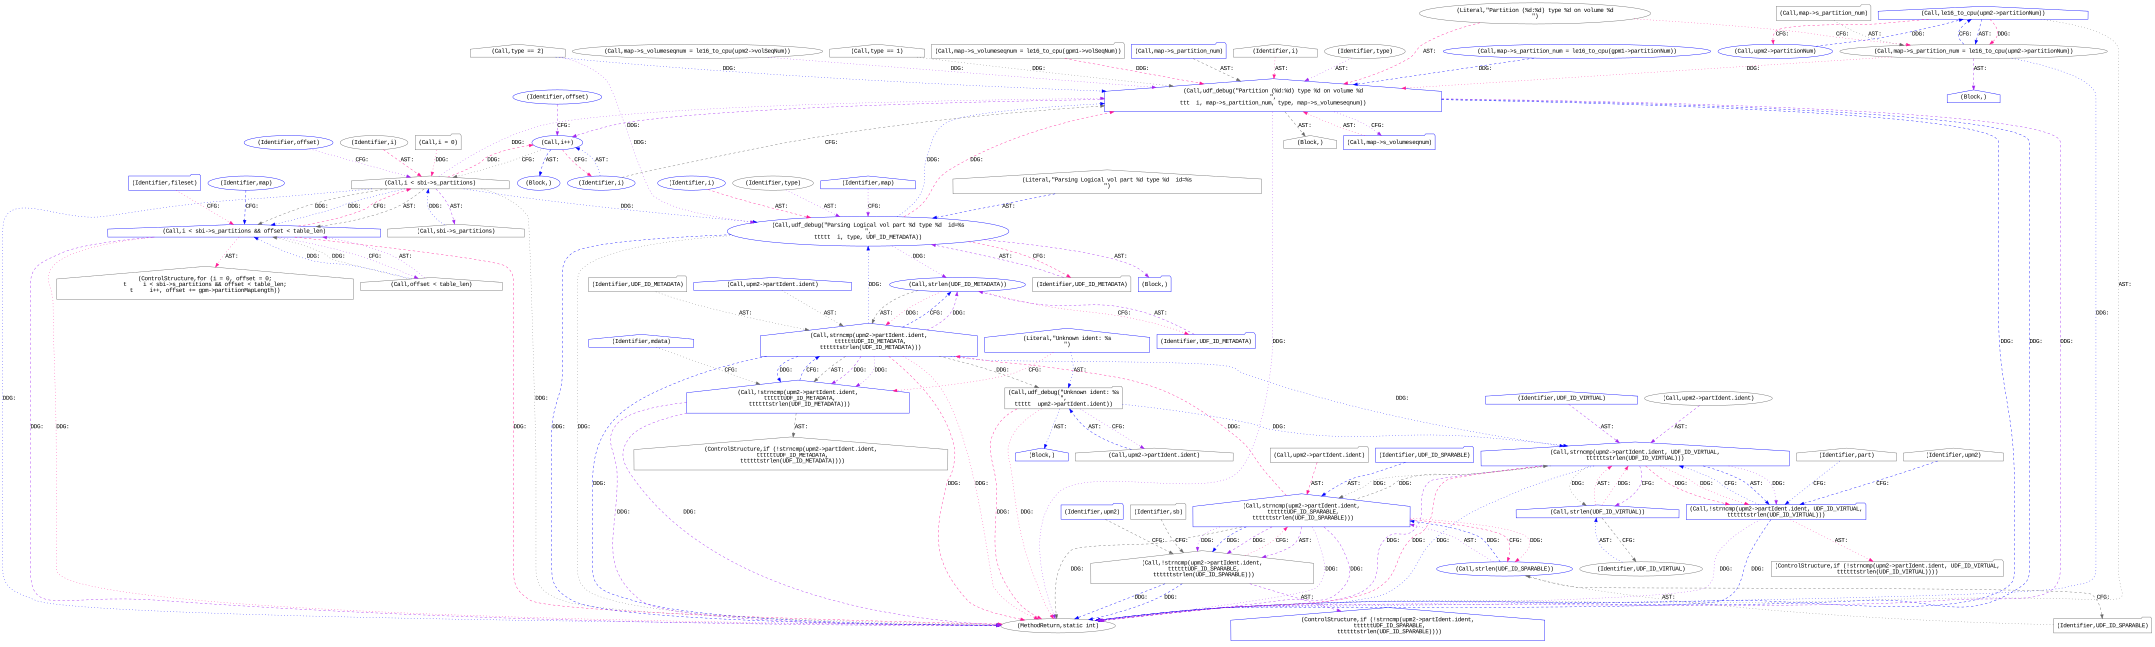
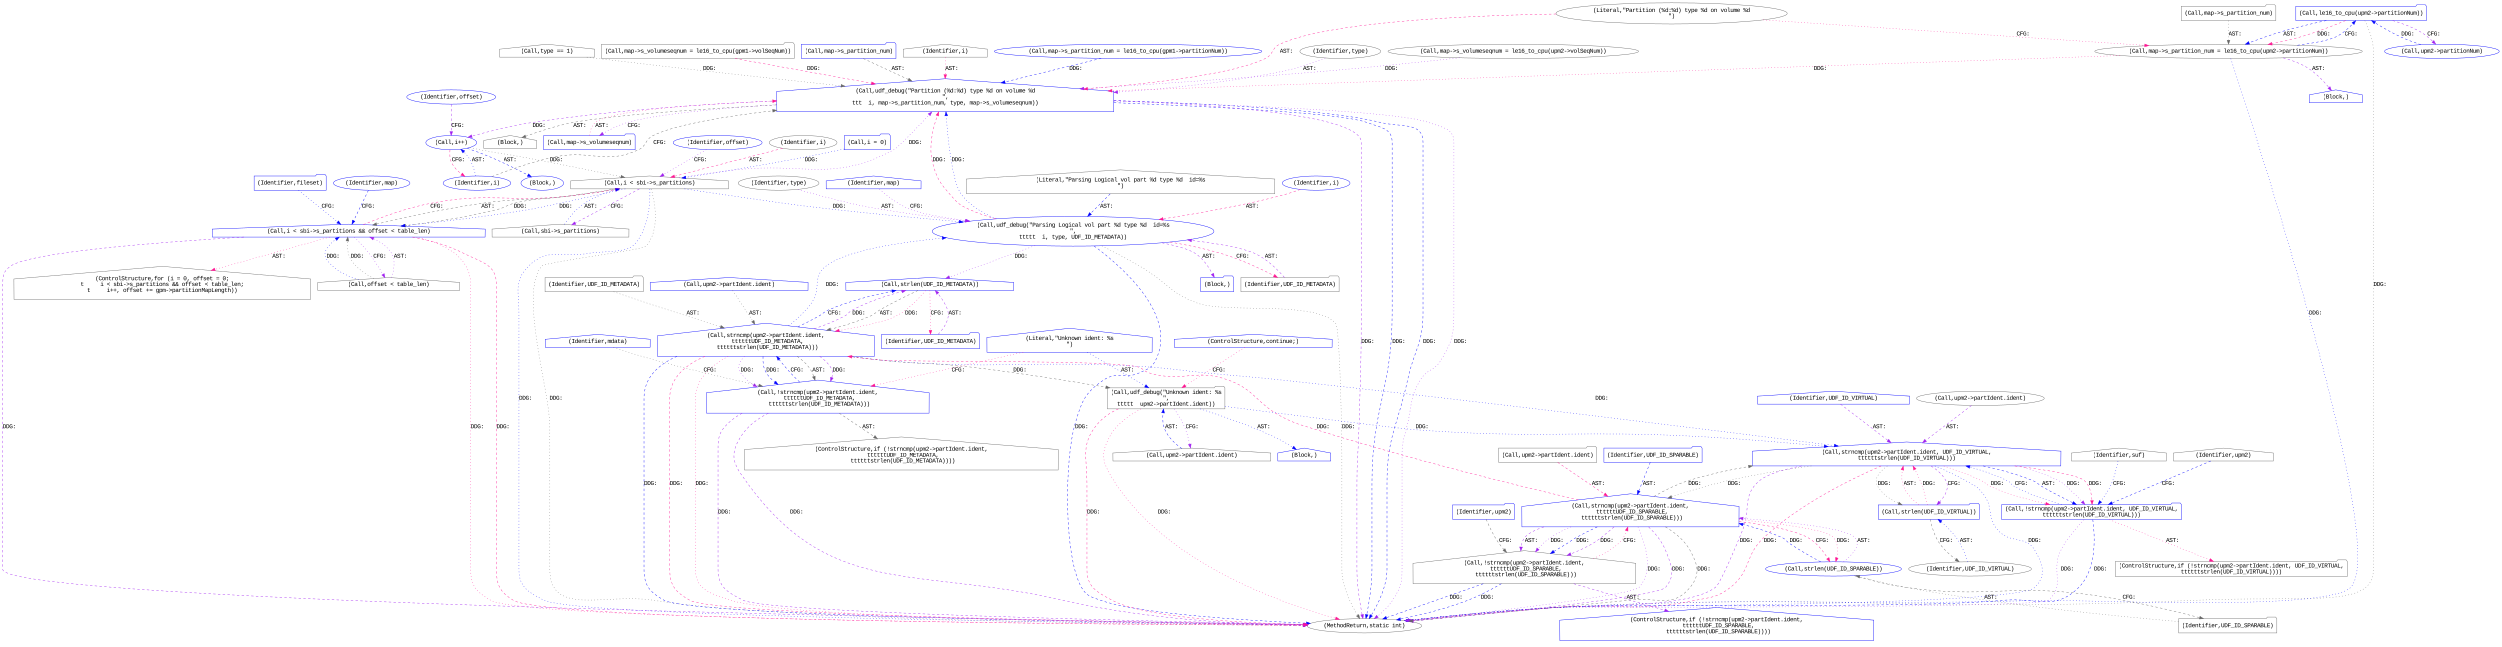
  digraph {
    fontname="Liberation Mono"
    node [color=blue fontname="Liberation Mono" shape=house]
    edge [color=blue fontname="Liberation Mono" style=dashed]
-   n1 [label="(Call,le16_to_cpu(upm2->partitionNum))"]
+   n1 [label="(Call,le16_to_cpu(upm2->partitionNum))" shape=folder]
    n2 [color=gray40 label="(Call,map->s_partition_num = le16_to_cpu(upm2->partitionNum))" shape=ellipse]
    n3 [color=gray40 label="(MethodReturn,static int)" shape=ellipse]
    n4 [label="(Call,upm2->partitionNum)" shape=ellipse]
    n5 [label="(Call,udf_debug(\"Partition (%d:%d) type %d on volume %d\n\",\n\t\t\t  i, map->s_partition_num, type, map->s_volumeseqnum))"]
    n6 [label="(Block,)"]
    n7 [label="(Call,i++)" shape=ellipse]
    n8 [color=gray40 label="(Block,)"]
    n9 [label="(Call,map->s_volumeseqnum)" shape=folder]
    n10 [color=gray40 label="(Call,i < sbi->s_partitions)"]
    n11 [label="(Identifier,i)" shape=ellipse]
    n12 [label="(Block,)" shape=ellipse]
    n13 [label="(Call,i < sbi->s_partitions && offset < table_len)"]
    n14 [label="(Call,udf_debug(\"Parsing Logical vol part %d type %d  id=%s\n\",\n\t\t\t\t\t  i, type, UDF_ID_METADATA))" shape=ellipse]
    n15 [color=gray40 label="(Call,sbi->s_partitions)"]
    n16 [color=gray40 label="(Call,offset < table_len)"]
    n17 [color=gray40 label="(ControlStructure,for (i = 0, offset = 0;\n\t     i < sbi->s_partitions && offset < table_len;\n\t     i++, offset += gpm->partitionMapLength))"]
-   n18 [label="(Call,strlen(UDF_ID_METADATA))" shape=ellipse]
+   n18 [label="(Call,strlen(UDF_ID_METADATA))"]
    n19 [label="(Block,)" shape=folder]
    n20 [color=gray40 label="(Identifier,UDF_ID_METADATA)" shape=folder]
    n21 [label="(Call,strncmp(upm2->partIdent.ident,\n \t\t\t\t\t\tUDF_ID_METADATA,\n \t\t\t\t\t\tstrlen(UDF_ID_METADATA)))"]
    n22 [label="(Identifier,UDF_ID_METADATA)" shape=folder]
    n23 [label="(Call,strncmp(upm2->partIdent.ident, UDF_ID_VIRTUAL,\n\t\t\t\t\t\tstrlen(UDF_ID_VIRTUAL)))"]
    n24 [label="(Call,!strncmp(upm2->partIdent.ident,\n \t\t\t\t\t\tUDF_ID_METADATA,\n \t\t\t\t\t\tstrlen(UDF_ID_METADATA)))"]
    n25 [color=gray40 label="(Call,udf_debug(\"Unknown ident: %s\n\",\n\t\t\t\t\t  upm2->partIdent.ident))" shape=folder]
    n26 [label="(Call,!strncmp(upm2->partIdent.ident, UDF_ID_VIRTUAL,\n\t\t\t\t\t\tstrlen(UDF_ID_VIRTUAL)))" shape=folder]
-   n27 [label="(Call,strlen(UDF_ID_VIRTUAL))"]
+   n27 [label="(Call,strlen(UDF_ID_VIRTUAL))" shape=folder]
    n28 [label="(Call,strncmp(upm2->partIdent.ident,\n \t\t\t\t\t\tUDF_ID_SPARABLE,\n \t\t\t\t\t\tstrlen(UDF_ID_SPARABLE)))"]
    n29 [color=gray40 label="(ControlStructure,if (!strncmp(upm2->partIdent.ident,\n \t\t\t\t\t\tUDF_ID_METADATA,\n \t\t\t\t\t\tstrlen(UDF_ID_METADATA))))"]
    n30 [color=gray40 label="(Call,upm2->partIdent.ident)"]
    n31 [label="(Block,)"]
    n32 [color=gray40 label="(ControlStructure,if (!strncmp(upm2->partIdent.ident, UDF_ID_VIRTUAL,\n\t\t\t\t\t\tstrlen(UDF_ID_VIRTUAL))))" shape=folder]
    n33 [color=gray40 label="(Identifier,UDF_ID_VIRTUAL)" shape=ellipse]
    n34 [color=gray40 label="(Call,!strncmp(upm2->partIdent.ident,\n \t\t\t\t\t\tUDF_ID_SPARABLE,\n \t\t\t\t\t\tstrlen(UDF_ID_SPARABLE)))"]
    n35 [label="(Call,strlen(UDF_ID_SPARABLE))" shape=ellipse]
    n36 [label="(ControlStructure,if (!strncmp(upm2->partIdent.ident,\n \t\t\t\t\t\tUDF_ID_SPARABLE,\n \t\t\t\t\t\tstrlen(UDF_ID_SPARABLE))))"]
    n37 [color=gray40 label="(Identifier,UDF_ID_SPARABLE)" shape=folder]
    n38 [label="(Identifier,offset)" shape=ellipse]
    n39 [label="(Call,map->s_partition_num = le16_to_cpu(gpm1->partitionNum))" shape=ellipse]
    n40 [color=gray40 label="(Identifier,UDF_ID_METADATA)" shape=folder]
-   n41 [color=gray40 label="(Call,type == 2)"]
    n42 [color=gray40 label="(Identifier,i)" shape=ellipse]
    n43 [color=gray40 label="(Call,map->s_partition_num)" shape=folder]
    n44 [color=gray40 label="(Literal,\"Parsing Logical vol part %d type %d  id=%s\n\")"]
    n45 [label="(Identifier,UDF_ID_VIRTUAL)"]
    n46 [label="(Identifier,i)" shape=ellipse]
    n47 [label="(Call,upm2->partIdent.ident)"]
    n48 [label="(Identifier,UDF_ID_SPARABLE)" shape=folder]
    n49 [color=gray40 label="(Call,map->s_volumeseqnum = le16_to_cpu(upm2->volSeqNum))" shape=ellipse]
    n50 [color=gray40 label="(Call,type == 1)"]
    n51 [label="(Identifier,upm2)" shape=folder]
-   n52 [color=gray40 label="(Identifier,sb)" shape=folder]
    n53 [color=gray40 label="(Call,map->s_volumeseqnum = le16_to_cpu(gpm1->volSeqNum))" shape=folder]
    n54 [label="(Call,map->s_partition_num)" shape=folder]
+   n55 [label="(ControlStructure,continue;)"]
    n56 [label="(Identifier,fileset)" shape=folder]
-   n57 [color=gray40 label="(Identifier,part)"]
+   n57 [color=gray40 label="(Identifier,suf)"]
    n58 [color=gray40 label="(Identifier,i)"]
    n59 [color=gray40 label="(Literal,\"Partition (%d:%d) type %d on volume %d\n\")" shape=ellipse]
    n60 [color=gray40 label="(Call,upm2->partIdent.ident)" shape=ellipse]
    n61 [color=gray40 label="(Identifier,type)" shape=ellipse]
    n62 [label="(Identifier,offset)" shape=ellipse]
    n63 [color=gray40 label="(Call,upm2->partIdent.ident)" shape=folder]
    n64 [color=gray40 label="(Identifier,type)" shape=ellipse]
    n65 [color=gray40 label="(Identifier,upm2)"]
    n66 [label="(Identifier,mdata)"]
    n67 [label="(Identifier,map)"]
    n68 [label="(Literal,\"Unknown ident: %s\n\")"]
    n69 [label="(Identifier,map)" shape=ellipse]
-   n70 [color=gray40 label="(Call,i = 0)" shape=folder]
+   n70 [label="(Call,i = 0)" shape=folder]
    n1 -> n2 [label="AST: "]
    n1 -> n2 [color=deeppink label="DDG: "]
-   n1 -> n3 [color=gray40 label="AST: " style=dotted]
-   n1 -> n4 [color=deeppink label="CFG: "]
+   n1 -> n3 [color=gray40 label="DDG: " style=dotted]
+   n1 -> n4 [color=purple label="CFG: "]
    n2 -> n1 [label="CFG: "]
    n2 -> n3 [label="DDG: " style=dotted]
    n2 -> n5 [color=deeppink label="DDG: " style=dotted]
    n2 -> n6 [color=purple label="AST: "]
    n4 -> n1 [label="DDG: "]
    n5 -> n3 [color=purple label="DDG: " style=dotted]
    n5 -> n3 [label="DDG: "]
    n5 -> n3 [label="DDG: "]
    n5 -> n3 [color=purple label="DDG: "]
    n5 -> n7 [color=purple label="DDG: "]
    n5 -> n8 [color=gray40 label="AST: "]
    n5 -> n9 [color=purple label="CFG: " style=dotted]
-   n7 -> n10 [color=gray40 label="CFG: " style=dotted]
+   n7 -> n10 [color=gray40 label="DDG: " style=dotted]
    n7 -> n11 [color=deeppink label="CFG: "]
    n7 -> n12 [label="AST: "]
    n9 -> n5 [color=deeppink label="AST: " style=dotted]
    n10 -> n3 [label="DDG: " style=dotted]
    n10 -> n3 [color=gray40 label="DDG: " style=dotted]
    n10 -> n5 [color=purple label="DDG: " style=dotted]
-   n10 -> n7 [color=deeppink label="DDG: "]
    n10 -> n13 [color=gray40 label="AST: "]
    n10 -> n13 [color=gray40 label="DDG: "]
    n10 -> n13 [label="DDG: " style=dotted]
    n10 -> n14 [label="DDG: " style=dotted]
-   n10 -> n15 [color=purple label="AST: "]
+   n10 -> n15 [color=purple label="CFG: "]
    n11 -> n5 [color=gray40 label="CFG: "]
    n11 -> n7 [label="AST: " style=dotted]
    n13 -> n3 [color=deeppink label="DDG: " style=dotted]
    n13 -> n3 [color=deeppink label="DDG: "]
    n13 -> n3 [color=purple label="DDG: "]
    n13 -> n10 [color=deeppink label="CFG: "]
    n13 -> n16 [color=purple label="CFG: " style=dotted]
    n13 -> n17 [color=deeppink label="AST: " style=dotted]
    n14 -> n3 [label="DDG: "]
    n14 -> n3 [color=gray40 label="DDG: " style=dotted]
    n14 -> n5 [label="DDG: " style=dotted]
    n14 -> n5 [color=deeppink label="DDG: "]
    n14 -> n18 [color=purple label="DDG: " style=dotted]
    n14 -> n19 [color=purple label="AST: "]
    n14 -> n20 [color=deeppink label="CFG: "]
-   n15 -> n10 [label="DDG: " style=dotted]
+   n15 -> n10 [label="AST: " style=dotted]
    n16 -> n13 [color=purple label="AST: " style=dotted]
    n16 -> n13 [label="DDG: " style=dotted]
    n16 -> n13 [color=gray40 label="DDG: " style=dotted]
    n18 -> n21 [color=gray40 label="AST: "]
    n18 -> n21 [color=deeppink label="DDG: " style=dotted]
    n18 -> n22 [color=deeppink label="CFG: " style=dotted]
    n20 -> n14 [color=purple label="AST: "]
    n21 -> n3 [label="DDG: "]
    n21 -> n3 [color=deeppink label="DDG: "]
    n21 -> n3 [color=deeppink label="DDG: " style=dotted]
    n21 -> n14 [label="DDG: " style=dotted]
    n21 -> n18 [label="CFG: "]
    n21 -> n18 [color=purple label="DDG: "]
    n21 -> n23 [label="DDG: " style=dotted]
    n21 -> n24 [color=gray40 label="AST: "]
    n21 -> n24 [color=purple label="DDG: "]
    n21 -> n24 [color=purple label="DDG: " style=dotted]
    n21 -> n24 [label="DDG: "]
    n21 -> n25 [color=gray40 label="DDG: "]
    n22 -> n18 [color=purple label="AST: "]
    n23 -> n3 [color=purple label="DDG: "]
    n23 -> n3 [color=deeppink label="DDG: "]
    n23 -> n3 [label="DDG: " style=dotted]
    n23 -> n26 [label="AST: "]
    n23 -> n26 [color=purple label="DDG: " style=dotted]
    n23 -> n26 [color=deeppink label="DDG: "]
    n23 -> n26 [color=deeppink label="DDG: " style=dotted]
    n23 -> n27 [color=purple label="CFG: "]
    n23 -> n27 [color=gray40 label="DDG: " style=dotted]
    n23 -> n28 [color=gray40 label="DDG: " style=dotted]
    n24 -> n3 [color=purple label="DDG: "]
    n24 -> n3 [color=purple label="DDG: "]
    n24 -> n21 [label="CFG: "]
    n24 -> n29 [color=gray40 label="AST: "]
    n25 -> n3 [color=deeppink label="DDG: "]
    n25 -> n3 [color=deeppink label="DDG: " style=dotted]
    n25 -> n23 [label="DDG: " style=dotted]
    n25 -> n30 [color=purple label="CFG: " style=dotted]
    n25 -> n31 [label="AST: " style=dotted]
    n26 -> n3 [label="DDG: "]
    n26 -> n3 [color=purple label="DDG: " style=dotted]
    n26 -> n23 [label="CFG: " style=dotted]
    n26 -> n32 [color=deeppink label="AST: " style=dotted]
    n27 -> n23 [color=deeppink label="AST: " style=dotted]
    n27 -> n23 [color=deeppink label="DDG: " style=dotted]
    n27 -> n33 [color=gray40 label="CFG: "]
    n28 -> n3 [color=purple label="DDG: " style=dotted]
    n28 -> n3 [color=purple label="DDG: "]
    n28 -> n3 [color=gray40 label="DDG: "]
    n28 -> n21 [color=deeppink label="DDG: "]
    n28 -> n23 [color=gray40 label="DDG: "]
    n28 -> n34 [color=purple label="AST: "]
    n28 -> n34 [color=purple label="DDG: " style=dotted]
    n28 -> n34 [label="DDG: "]
    n28 -> n34 [color=purple label="DDG: "]
    n28 -> n35 [color=deeppink label="CFG: "]
    n28 -> n35 [color=deeppink label="DDG: " style=dotted]
    n30 -> n25 [label="AST: "]
    n33 -> n27 [label="AST: " style=dotted]
    n34 -> n3 [label="DDG: "]
    n34 -> n3 [label="DDG: "]
    n34 -> n28 [color=deeppink label="CFG: " style=dotted]
    n34 -> n36 [color=purple label="AST: "]
    n35 -> n28 [color=purple label="AST: " style=dotted]
    n35 -> n28 [label="DDG: "]
    n35 -> n37 [color=gray40 label="CFG: "]
    n37 -> n35 [color=gray40 label="AST: " style=dotted]
    n38 -> n10 [color=purple label="CFG: " style=dotted]
    n39 -> n5 [label="DDG: "]
    n40 -> n21 [color=gray40 label="AST: " style=dotted]
-   n41 -> n5 [label="DDG: " style=dotted]
-   n41 -> n14 [color=purple label="DDG: " style=dotted]
    n42 -> n10 [color=deeppink label="AST: "]
    n43 -> n2 [color=gray40 label="AST: " style=dotted]
    n44 -> n14 [label="AST: "]
    n45 -> n23 [color=purple label="AST: "]
    n46 -> n14 [color=deeppink label="AST: "]
    n47 -> n21 [color=gray40 label="AST: " style=dotted]
    n48 -> n28 [label="AST: "]
    n49 -> n5 [color=purple label="DDG: " style=dotted]
    n50 -> n5 [color=gray40 label="DDG: " style=dotted]
    n51 -> n34 [color=gray40 label="CFG: "]
-   n52 -> n34 [color=gray40 label="CFG: "]
    n53 -> n5 [color=deeppink label="DDG: "]
    n54 -> n5 [color=gray40 label="AST: "]
-   n56 -> n13 [color=deeppink label="CFG: " style=dotted]
+   n55 -> n25 [color=deeppink label="CFG: " style=dotted]
+   n56 -> n13 [label="CFG: " style=dotted]
    n57 -> n26 [label="CFG: " style=dotted]
    n58 -> n5 [color=deeppink label="AST: " style=dotted]
    n59 -> n2 [color=deeppink label="CFG: " style=dotted]
    n59 -> n5 [color=deeppink label="AST: "]
    n60 -> n23 [color=purple label="AST: "]
    n61 -> n14 [color=purple label="AST: " style=dotted]
    n62 -> n7 [color=purple label="CFG: "]
    n63 -> n28 [color=deeppink label="AST: "]
    n64 -> n5 [color=purple label="AST: " style=dotted]
    n65 -> n26 [label="CFG: "]
    n66 -> n24 [color=gray40 label="CFG: " style=dotted]
    n67 -> n14 [color=purple label="CFG: " style=dotted]
    n68 -> n24 [color=deeppink label="CFG: " style=dotted]
    n68 -> n25 [label="AST: " style=dotted]
    n69 -> n13 [label="CFG: "]
-   n70 -> n10 [color=deeppink label="DDG: " style=dotted]
+   n70 -> n10 [label="DDG: " style=dotted]
  }
